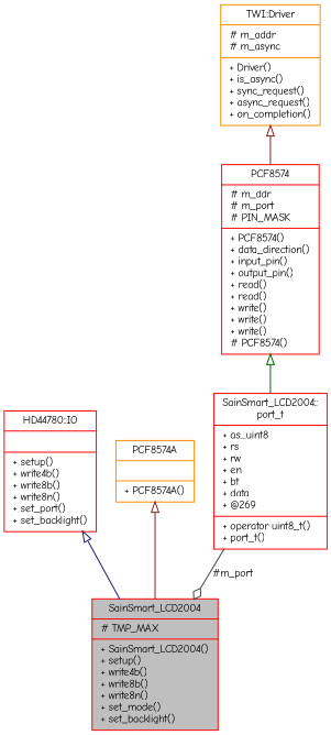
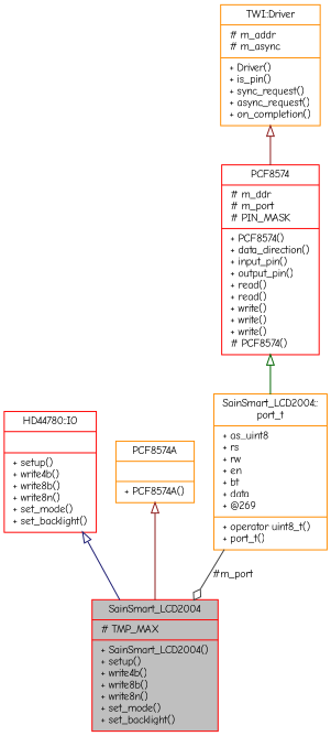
  digraph {
    fontname="Comic Neue"
    node [color=red fillcolor=white fontname="Comic Neue" fontsize=10 shape=record style=filled]
    edge [arrowtail=onormal color=firebrick4 dir=back fontname="Comic Neue" fontsize=10 labelfontname=Helvetica labelfontsize=10 style=solid]
    n1 [fillcolor=grey75 fontcolor=black height=0.2 label="{SainSmart_LCD2004\n|# TMP_MAX\l|+ SainSmart_LCD2004()\l+ setup()\l+ write4b()\l+ write8b()\l+ write8n()\l+ set_mode()\l+ set_backlight()\l}" width=0.4]
-   n2 [height=0.2 label="{HD44780::IO\n||+ setup()\l+ write4b()\l+ write8b()\l+ write8n()\l+ set_port()\l+ set_backlight()\l}" width=0.4]
+   n2 [height=0.2 label="{HD44780::IO\n||+ setup()\l+ write4b()\l+ write8b()\l+ write8n()\l+ set_mode()\l+ set_backlight()\l}" width=0.4]
    n3 [color=darkorange height=0.2 label="{PCF8574A\n||+ PCF8574A()\l}" width=0.4]
    n4 [height=0.2 label="{PCF8574\n|# m_ddr\l# m_port\l# PIN_MASK\l|+ PCF8574()\l+ data_direction()\l+ input_pin()\l+ output_pin()\l+ read()\l+ read()\l+ write()\l+ write()\l+ write()\l# PCF8574()\l}" width=0.4]
-   n5 [height=0.2 label="{SainSmart_LCD2004::\lport_t\n|+ as_uint8\l+ rs\l+ rw\l+ en\l+ bt\l+ data\l+ @269\l|+ operator uint8_t()\l+ port_t()\l}" width=0.4]
-   n6 [color=darkorange height=0.2 label="{TWI::Driver\n|# m_addr\l# m_async\l|+ Driver()\l+ is_async()\l+ sync_request()\l+ async_request()\l+ on_completion()\l}" width=0.4]
+   n5 [color=darkorange height=0.2 label="{SainSmart_LCD2004::\lport_t\n|+ as_uint8\l+ rs\l+ rw\l+ en\l+ bt\l+ data\l+ @269\l|+ operator uint8_t()\l+ port_t()\l}" width=0.4]
+   n6 [color=darkorange height=0.2 label="{TWI::Driver\n|# m_addr\l# m_async\l|+ Driver()\l+ is_pin()\l+ sync_request()\l+ async_request()\l+ on_completion()\l}" width=0.4]
    n2 -> n1 [color=midnightblue]
    n3 -> n1
    n4 -> n5 [color=darkgreen]
    n5 -> n1 [arrowhead=odiamond color=grey25 label=" #m_port" arrowtail="" dir=""]
    n6 -> n4
  }
